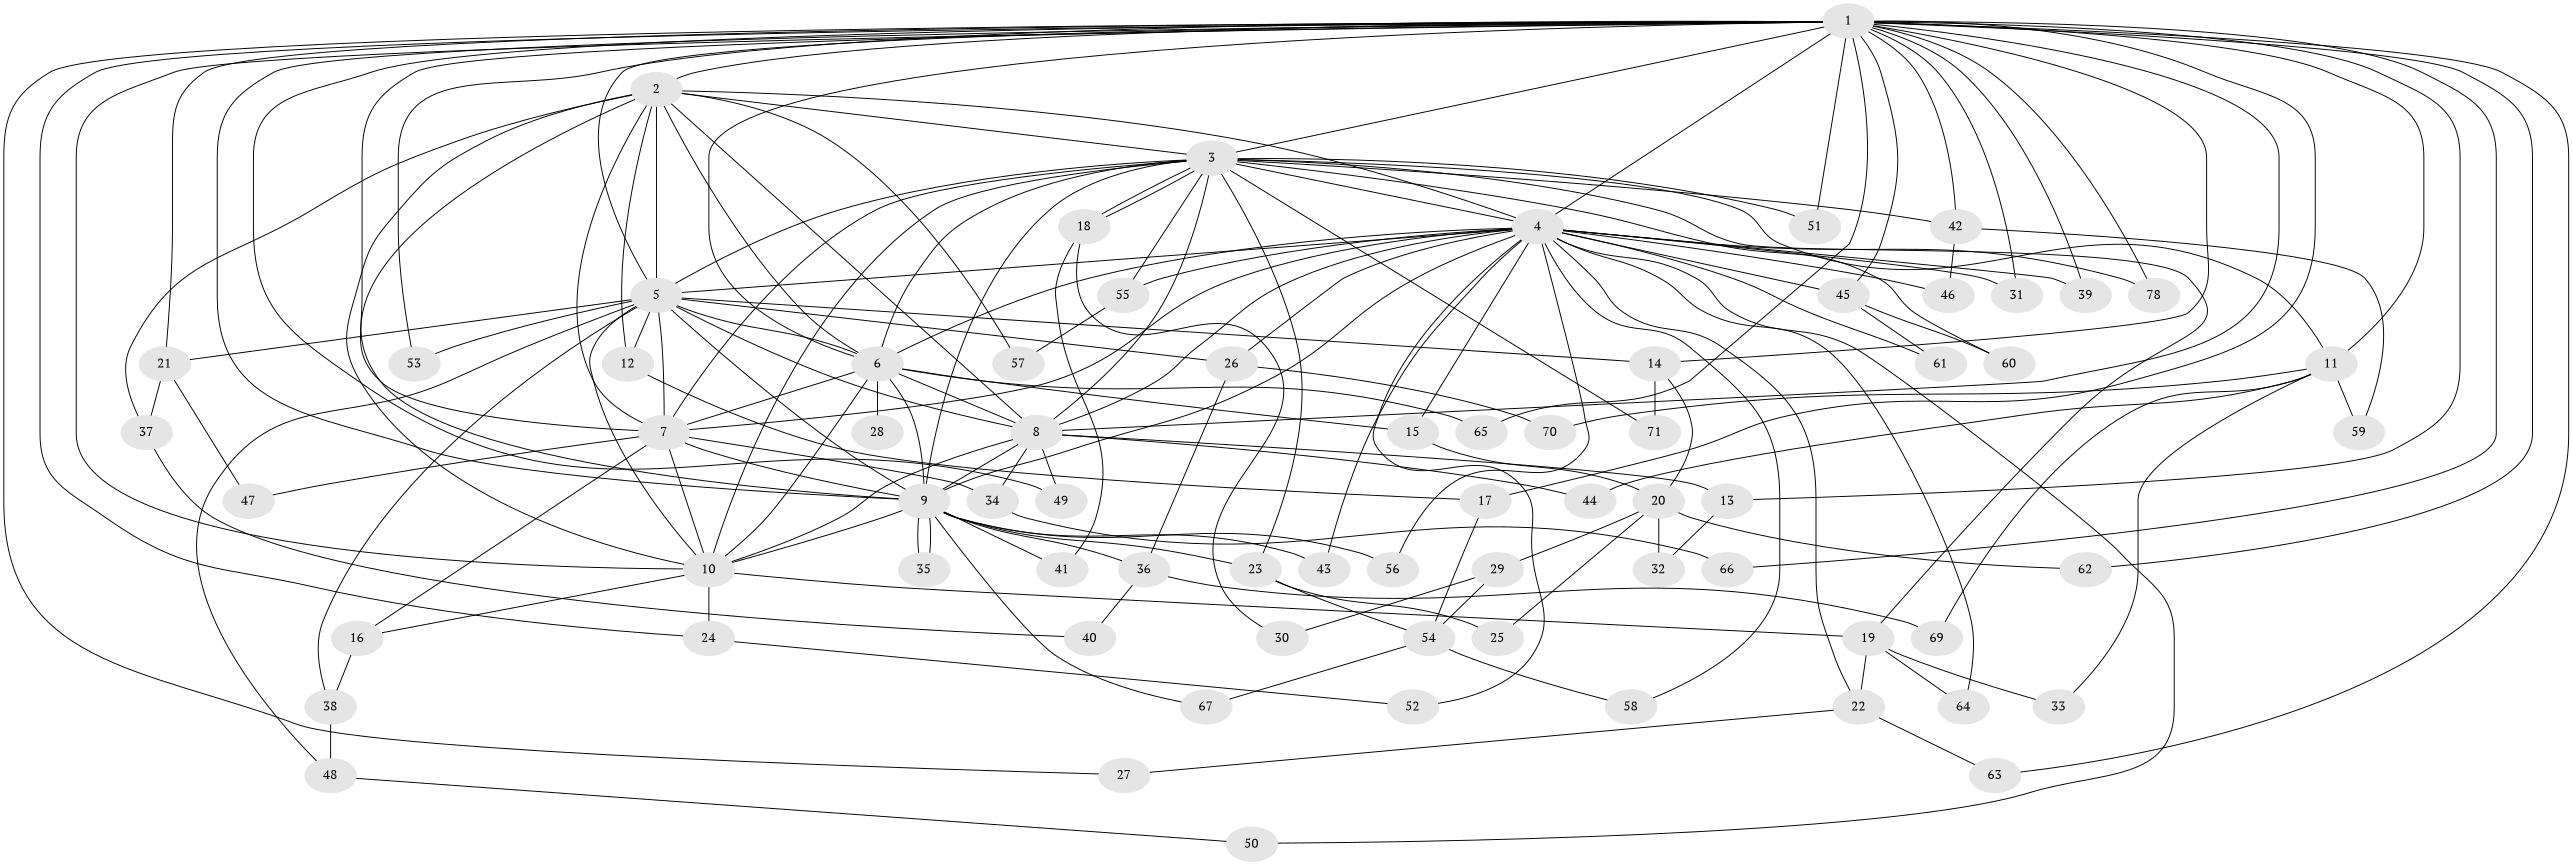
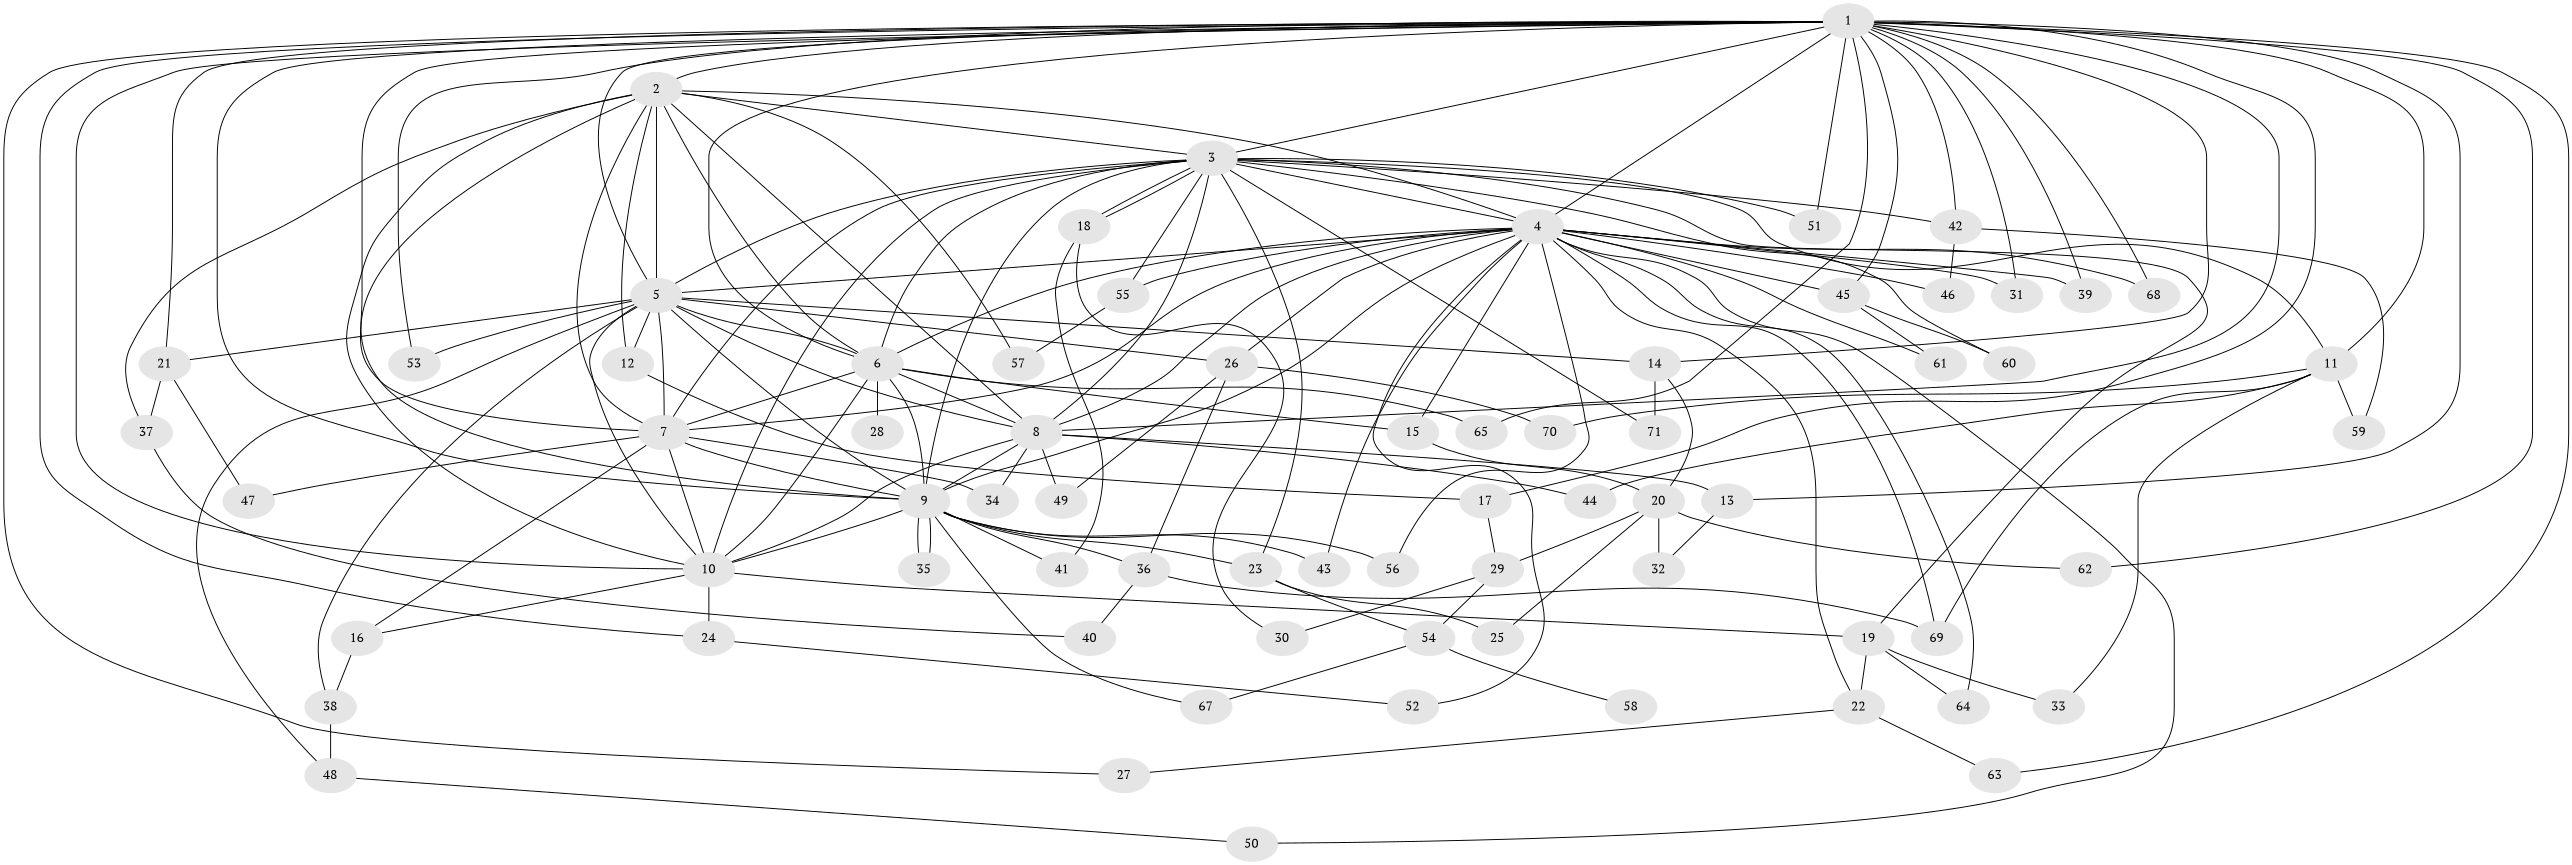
  graph {
    fontname="PT Serif"
    node [color=gray90 fontname="PT Serif" style=filled]
    edge [fontname="PT Serif"]
    1
    2
    3
    4
    5
    6
    7
    8
    9
    10
    11
    13
    14
    17
    21
    24
    27
    31
    39
    42
    45
    49
    51
    53
    62
    63
    65
-   66
-   68 [label=78]
+   68
    12
    37
    57
    18
    19
    23
    55
    60
    71
    15
    22
    26
    43
    46
    50
    52
    56
    58
    61
    64
    38
    48
    28
    16
    34
    47
    44
    35
    36
    41
    67
    33
    59
    69
    70
    32
    20
    29
    40
    30
    25
    54
    1 -- 2
    1 -- 3
    1 -- 4
    1 -- 5
    1 -- 6
    1 -- 7
    1 -- 8
    1 -- 9
    1 -- 10
    1 -- 11
    1 -- 13
    1 -- 14
    1 -- 17
    1 -- 21
    1 -- 24
    1 -- 27
    1 -- 31
    1 -- 39
    1 -- 42
    1 -- 45
-   1 -- 49
+   26 -- 49
    1 -- 51
    1 -- 53
    1 -- 62
    1 -- 63
    1 -- 65
-   1 -- 66
    1 -- 68
    2 -- 3
    2 -- 4
    2 -- 5
    2 -- 6
    2 -- 7
    2 -- 8
    2 -- 9
    2 -- 10
    2 -- 12
    2 -- 37
    2 -- 57
    3 -- 4
    3 -- 5
    3 -- 6
    3 -- 7
    3 -- 8
    3 -- 9
    3 -- 10
    3 -- 11
    3 -- 42
    3 -- 51
    3 -- 18
    3 -- 18
    3 -- 19
    3 -- 23
    3 -- 55
    3 -- 60
    3 -- 71
    4 -- 5
    4 -- 6
    4 -- 7
    4 -- 8
    4 -- 9
    4 -- 31
    4 -- 39
    4 -- 45
    4 -- 68
    4 -- 55
    4 -- 15
    4 -- 22
    4 -- 26
    4 -- 43
    4 -- 46
    4 -- 50
    4 -- 52
    4 -- 56
-   4 -- 58
+   4 -- 69
    4 -- 61
    4 -- 64
    5 -- 6
    5 -- 7
    5 -- 8
    5 -- 9
    5 -- 10
    5 -- 14
    5 -- 21
    5 -- 53
    5 -- 12
    5 -- 26
    5 -- 38
    5 -- 48
    6 -- 7
    6 -- 8
    6 -- 9
    6 -- 10
    6 -- 65
    6 -- 15
    6 -- 28
    7 -- 9
    7 -- 10
    7 -- 16
    7 -- 34
    7 -- 47
    8 -- 9
    8 -- 10
    8 -- 13
    8 -- 49
    8 -- 34
    8 -- 44
    9 -- 10
    9 -- 23
    9 -- 43
    9 -- 56
    9 -- 35
    9 -- 35
    9 -- 36
    9 -- 41
    9 -- 67
    10 -- 24
    10 -- 19
    10 -- 16
    11 -- 44
    11 -- 33
    11 -- 59
    11 -- 69
    11 -- 70
    13 -- 32
    14 -- 71
    14 -- 20
-   17 -- 54
+   17 -- 29
    21 -- 37
    21 -- 47
    24 -- 52
    42 -- 46
    42 -- 59
    45 -- 60
    45 -- 61
    12 -- 17
    37 -- 40
    18 -- 41
    18 -- 30
    19 -- 22
    19 -- 64
    19 -- 33
    23 -- 25
    23 -- 54
    55 -- 57
    15 -- 20
    22 -- 27
    22 -- 63
    26 -- 36
    26 -- 70
    38 -- 48
    48 -- 50
    16 -- 38
-   34 -- 66
    36 -- 69
    36 -- 40
    20 -- 62
    20 -- 32
    20 -- 29
    20 -- 25
    29 -- 30
    29 -- 54
    54 -- 58
    54 -- 67
  }
